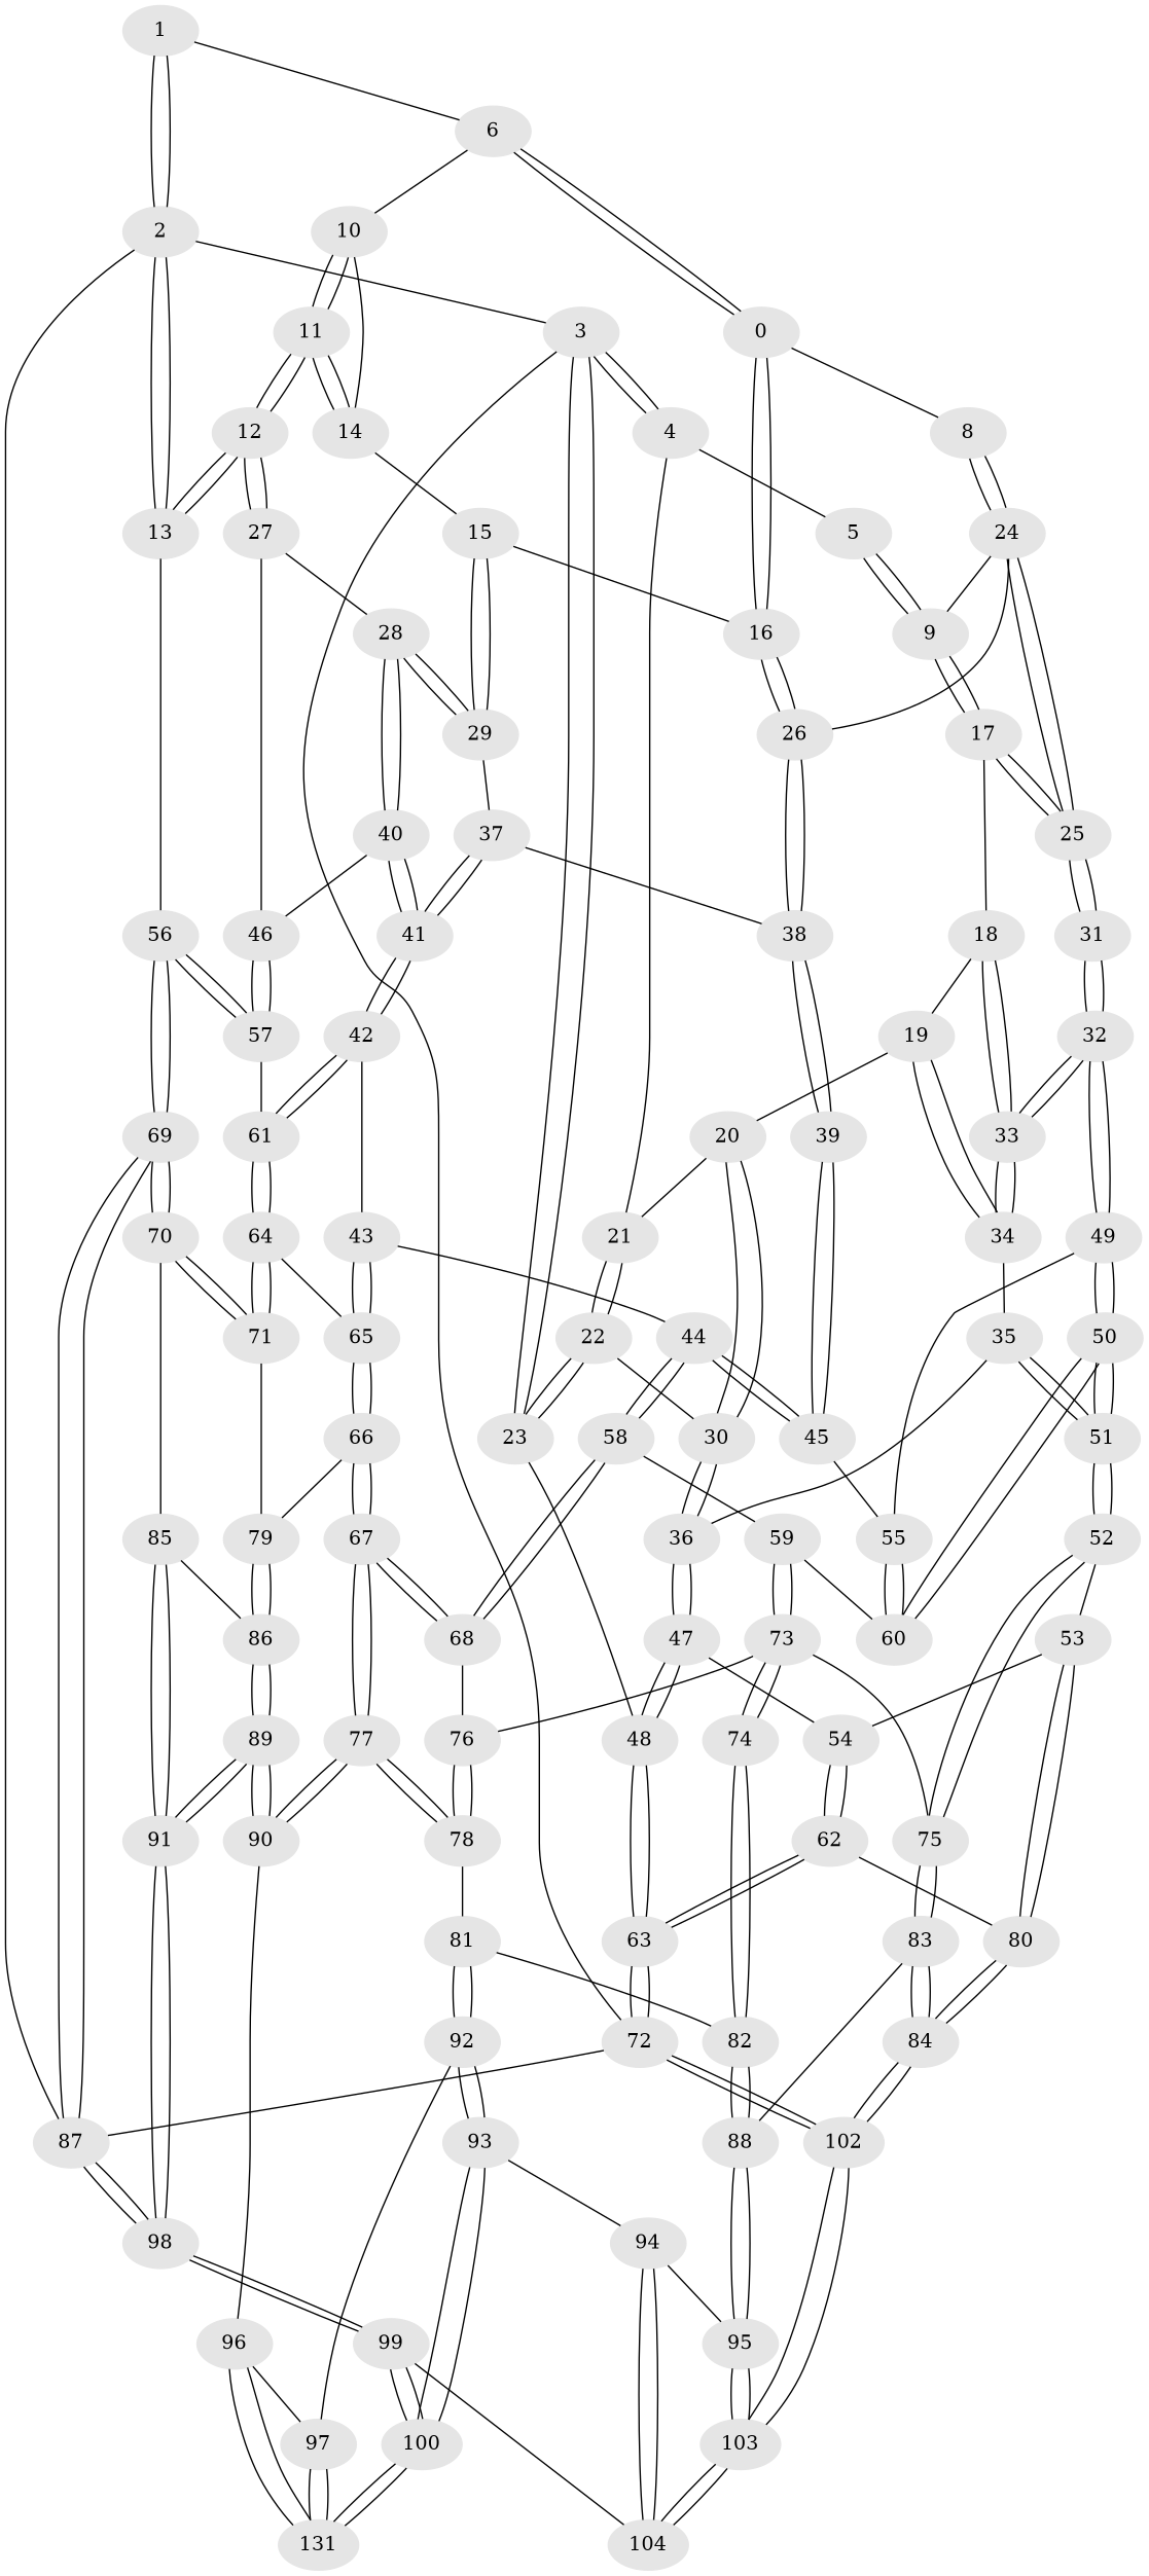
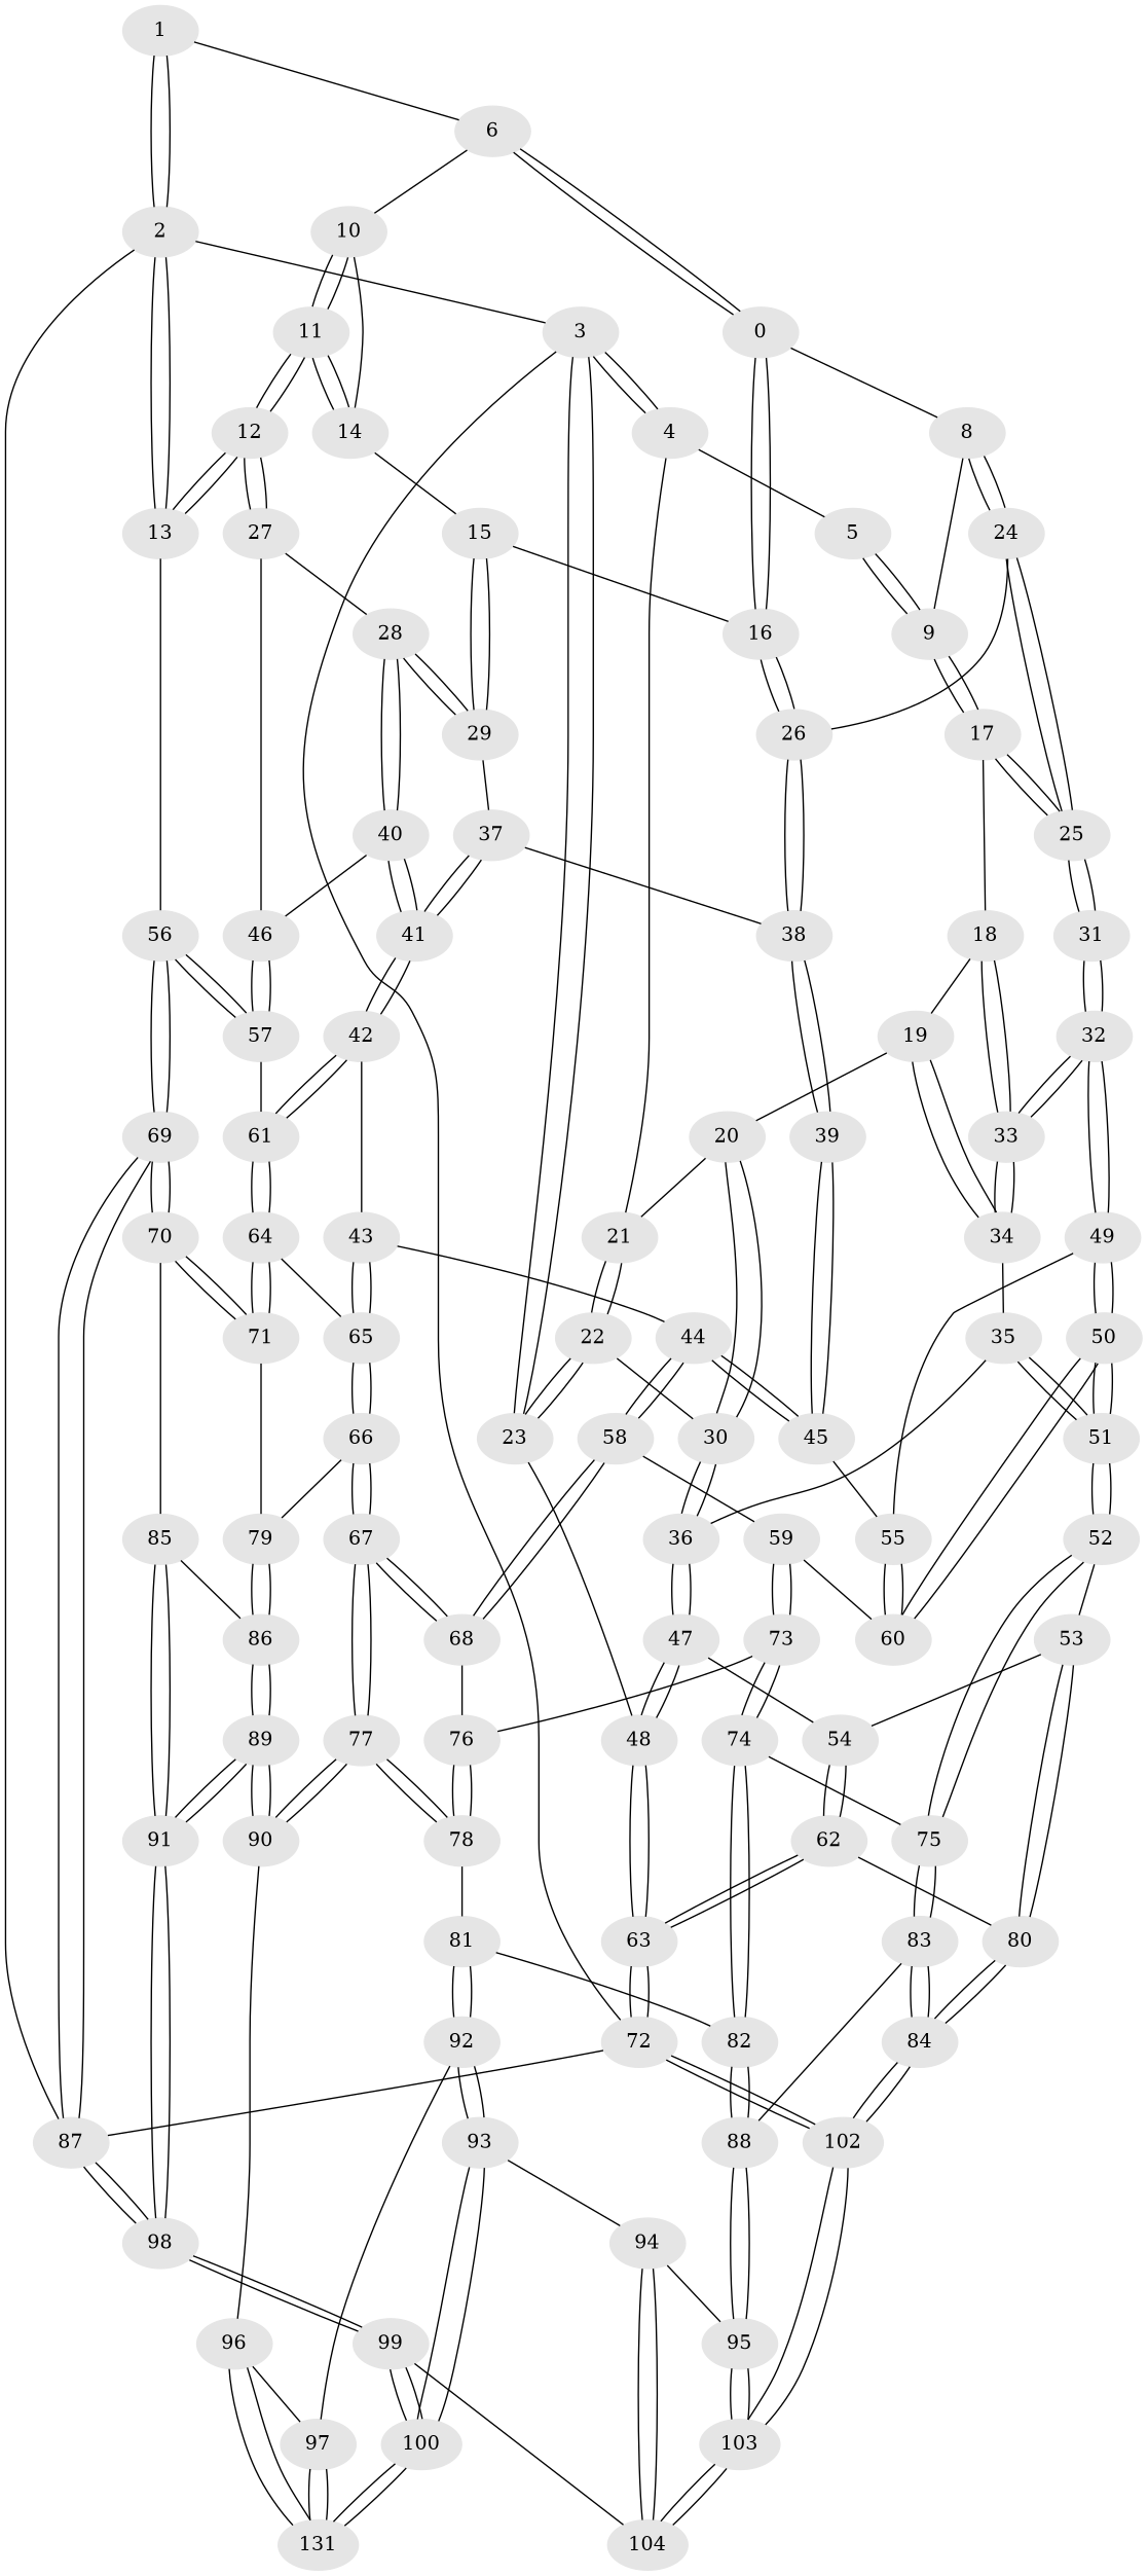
  graph {
    node [color=gray90 style=filled]
    1
    2
    6
    3
    13
    87
    n7 [label=0]
    10
    4
    23
    72
    56
    98
    5
    21
    48
    102
    9
    22
    17
    8
    16
    11
    14
    24
    26
    25
    18
    12
    15
    27
    28
    46
    57
    69
    29
    37
    38
    19
    33
    31
    20
    34
    30
    35
    36
    63
    32
    39
    40
    41
    47
    49
    45
    55
    50
    51
    52
    54
    42
    43
    61
    44
    65
    64
    58
    66
    59
    68
    60
    62
    53
    75
    80
    83
    84
    70
    73
    76
    74
    71
    79
    67
    77
    86
    78
    90
    85
    91
    103
    82
    88
    81
    96
    92
    89
    93
    97
    95
    99
    n101 [label=131]
    94
    100
    104
    1 -- 2
    1 -- 2
    1 -- 6
    2 -- 3
    2 -- 13
    2 -- 13
    2 -- 87
    6 -- n7
    6 -- n7
    6 -- 10
    3 -- 4
    3 -- 4
    3 -- 23
    3 -- 23
    3 -- 72
    13 -- 56
    87 -- 98
    87 -- 98
    n7 -- 8
    n7 -- 16
    n7 -- 16
    10 -- 11
    10 -- 11
    10 -- 14
    4 -- 5
    4 -- 21
    23 -- 48
    72 -- 87
    72 -- 102
    72 -- 102
    56 -- 57
    56 -- 57
    56 -- 69
    56 -- 69
    98 -- 99
    98 -- 99
    5 -- 9
    5 -- 9
    21 -- 22
    21 -- 22
    48 -- 63
    48 -- 63
    102 -- 103
    102 -- 103
    9 -- 17
    9 -- 17
    22 -- 23
    22 -- 23
    22 -- 30
    17 -- 25
    17 -- 25
    17 -- 18
-   24 -- 9
+   8 -- 9
    8 -- 24
    8 -- 24
    16 -- 26
    16 -- 26
    11 -- 14
    11 -- 14
    11 -- 12
    11 -- 12
    14 -- 15
    24 -- 26
    24 -- 25
    24 -- 25
    26 -- 38
    26 -- 38
    25 -- 31
    25 -- 31
    18 -- 19
    18 -- 33
    18 -- 33
    12 -- 13
    12 -- 13
    12 -- 27
    12 -- 27
    15 -- 16
    15 -- 29
    15 -- 29
    27 -- 28
    27 -- 46
    28 -- 29
    28 -- 29
    28 -- 40
    28 -- 40
    46 -- 57
    46 -- 57
    57 -- 61
    69 -- 87
    69 -- 87
    69 -- 70
    69 -- 70
    29 -- 37
    37 -- 38
    37 -- 41
    37 -- 41
    38 -- 39
    38 -- 39
    19 -- 20
    19 -- 34
    19 -- 34
    33 -- 34
    33 -- 34
    31 -- 32
    31 -- 32
    20 -- 21
    20 -- 30
    20 -- 30
    34 -- 35
    30 -- 36
    30 -- 36
    35 -- 36
    35 -- 51
    35 -- 51
    36 -- 47
    36 -- 47
    63 -- 72
    63 -- 72
    32 -- 33
    32 -- 33
    32 -- 49
    32 -- 49
    39 -- 45
    39 -- 45
    40 -- 46
    40 -- 41
    40 -- 41
    41 -- 42
    41 -- 42
    47 -- 48
    47 -- 48
    47 -- 54
    49 -- 55
    49 -- 50
    49 -- 50
    45 -- 55
    55 -- 60
    55 -- 60
    50 -- 51
    50 -- 51
    50 -- 60
    50 -- 60
    51 -- 52
    51 -- 52
    52 -- 53
    52 -- 75
    52 -- 75
    54 -- 62
    54 -- 62
    42 -- 43
    42 -- 61
    42 -- 61
    43 -- 44
    43 -- 65
    43 -- 65
    61 -- 64
    61 -- 64
    44 -- 45
    44 -- 45
    44 -- 58
    44 -- 58
    65 -- 66
    65 -- 66
    64 -- 65
    64 -- 71
    64 -- 71
    58 -- 59
    58 -- 68
    58 -- 68
    66 -- 79
    66 -- 67
    66 -- 67
    59 -- 60
    59 -- 73
    59 -- 73
    68 -- 76
    62 -- 63
    62 -- 63
    62 -- 80
    53 -- 54
    53 -- 80
    53 -- 80
    75 -- 83
    75 -- 83
    80 -- 84
    80 -- 84
    83 -- 84
    83 -- 84
    83 -- 88
    84 -- 102
    84 -- 102
    70 -- 71
    70 -- 71
    70 -- 85
    73 -- 76
    73 -- 74
    73 -- 74
    76 -- 78
    76 -- 78
-   73 -- 75
+   74 -- 75
    74 -- 82
    74 -- 82
    71 -- 79
    79 -- 86
    79 -- 86
    67 -- 68
    67 -- 68
    67 -- 77
    67 -- 77
    77 -- 78
    77 -- 78
    77 -- 90
    77 -- 90
    86 -- 89
    86 -- 89
    78 -- 81
    90 -- 96
    85 -- 86
    85 -- 91
    85 -- 91
    91 -- 98
    91 -- 98
    103 -- 104
    103 -- 104
    82 -- 88
    82 -- 88
    88 -- 95
    88 -- 95
    81 -- 82
    81 -- 92
    81 -- 92
    96 -- 97
    96 -- n101
    96 -- n101
    92 -- 93
    92 -- 93
    92 -- 97
    89 -- 90
    89 -- 90
    89 -- 91
    89 -- 91
    93 -- 94
    93 -- 100
    93 -- 100
    97 -- n101
    97 -- n101
    95 -- 103
    95 -- 103
    99 -- 100
    99 -- 100
    99 -- 104
    94 -- 95
    94 -- 104
    94 -- 104
    100 -- n101
    100 -- n101
  }
